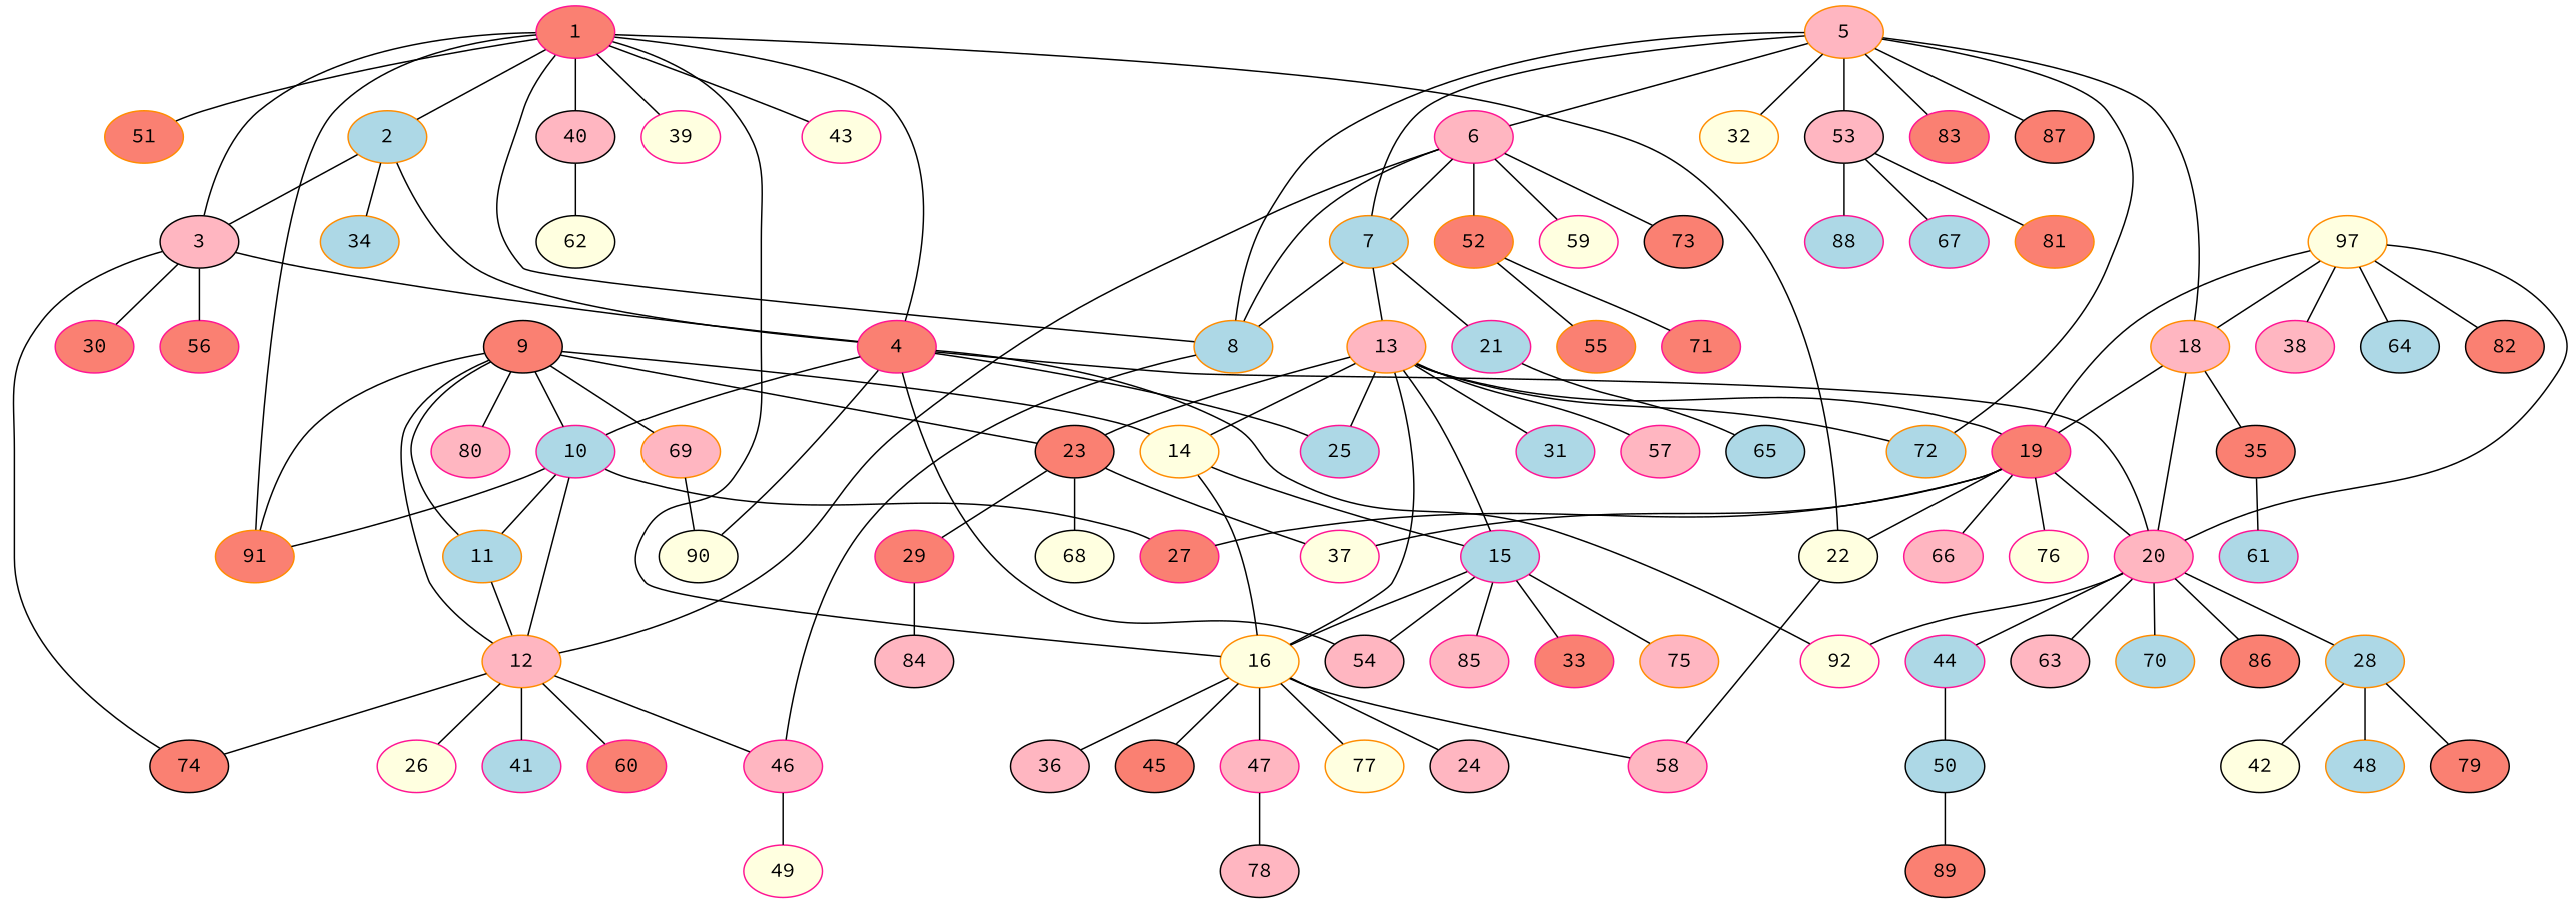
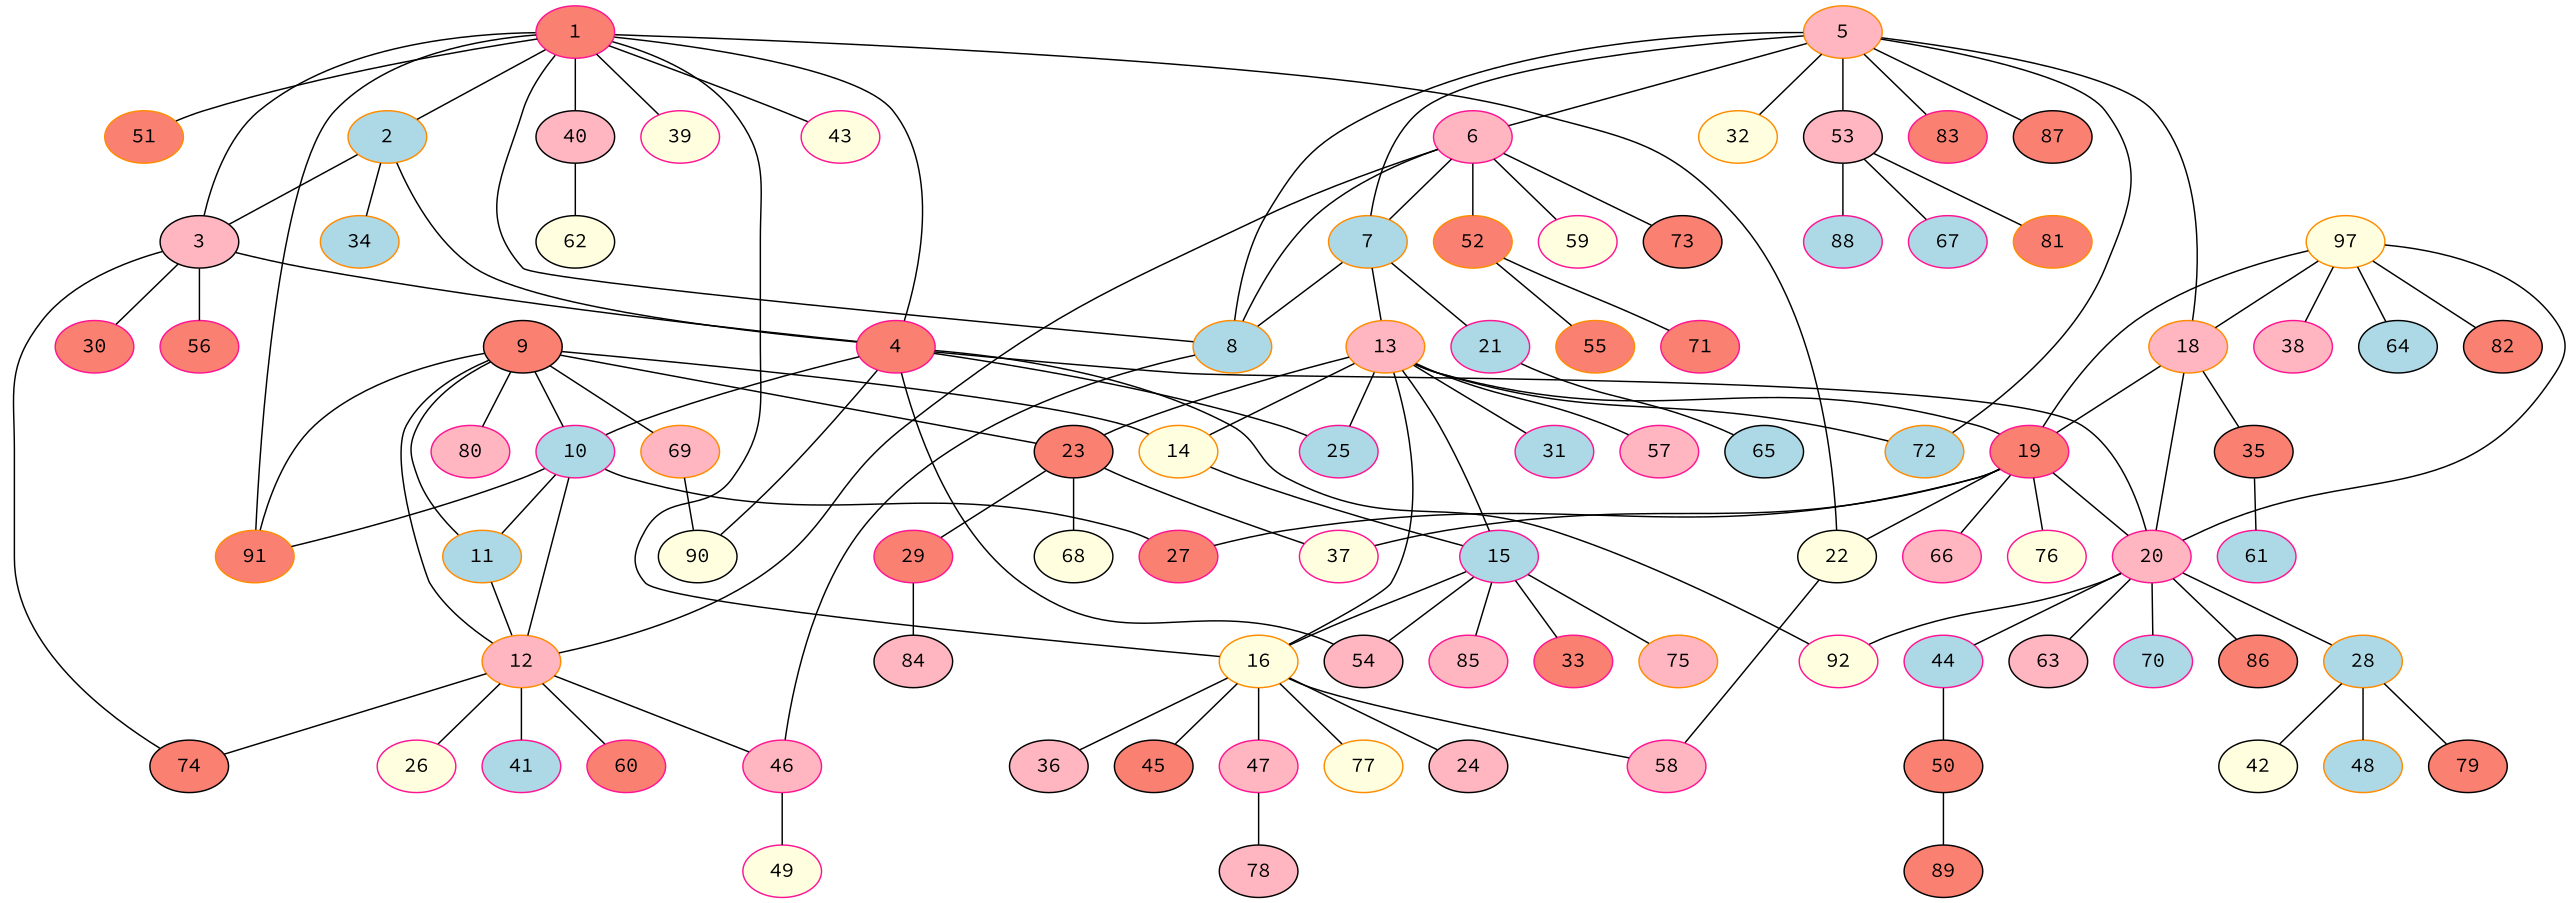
  graph {
    fontname="Source Code Pro"
    node [color=deeppink fillcolor=salmon fontname="Source Code Pro" style=filled]
    edge [fontname="Source Code Pro"]
    2 [color=darkorange fillcolor=lightblue]
    1
    3 [color=black fillcolor=lightpink]
    4
    8 [color=darkorange fillcolor=lightblue]
    16 [color=darkorange fillcolor=lightyellow]
    22 [color=black fillcolor=lightyellow]
    39 [fillcolor=lightyellow]
    40 [color=black fillcolor=lightpink]
    43 [fillcolor=lightyellow]
    51 [color=darkorange]
    91 [color=darkorange]
    34 [color=darkorange fillcolor=lightblue]
    30
    56
    74 [color=black]
    10 [fillcolor=lightblue]
    20 [fillcolor=lightpink]
    25 [fillcolor=lightblue]
    54 [color=black fillcolor=lightpink]
    90 [color=black fillcolor=lightyellow]
    92 [fillcolor=lightyellow]
    46 [fillcolor=lightpink]
    24 [color=black fillcolor=lightpink]
    36 [color=black fillcolor=lightpink]
    45 [color=black]
    47 [fillcolor=lightpink]
    58 [fillcolor=lightpink]
    77 [color=darkorange fillcolor=lightyellow]
    62 [color=black fillcolor=lightyellow]
    12 [color=darkorange fillcolor=lightpink]
    11 [color=darkorange fillcolor=lightblue]
    27
    28 [color=darkorange fillcolor=lightblue]
    44 [fillcolor=lightblue]
    63 [color=black fillcolor=lightpink]
-   70 [color=darkorange fillcolor=lightblue]
+   70 [fillcolor=lightblue]
    86 [color=black]
    5 [color=darkorange fillcolor=lightpink]
    6 [fillcolor=lightpink]
    7 [color=darkorange fillcolor=lightblue]
    18 [color=darkorange fillcolor=lightpink]
    32 [color=darkorange fillcolor=lightyellow]
    53 [color=black fillcolor=lightpink]
    72 [color=darkorange fillcolor=lightblue]
    83
    87 [color=black]
    52 [color=darkorange]
    59 [fillcolor=lightyellow]
    73 [color=black]
    13 [color=darkorange fillcolor=lightpink]
    21 [fillcolor=lightblue]
    19
    35 [color=black]
    67 [fillcolor=lightblue]
    81 [color=darkorange]
    88 [fillcolor=lightblue]
    26 [fillcolor=lightyellow]
    41 [fillcolor=lightblue]
    60
    55 [color=darkorange]
    71
    14 [color=darkorange fillcolor=lightyellow]
    23 [color=black]
    15 [fillcolor=lightblue]
    31 [fillcolor=lightblue]
    57 [fillcolor=lightpink]
    65 [color=black fillcolor=lightblue]
    49 [fillcolor=lightyellow]
    9 [color=black]
    69 [color=darkorange fillcolor=lightpink]
    80 [fillcolor=lightpink]
    37 [fillcolor=lightyellow]
    29
    68 [color=black fillcolor=lightyellow]
    33
    75 [color=darkorange fillcolor=lightpink]
    85 [fillcolor=lightpink]
    66 [fillcolor=lightpink]
    76 [fillcolor=lightyellow]
    78 [color=black fillcolor=lightpink]
    n82 [color=darkorange fillcolor=lightyellow label=97]
    38 [fillcolor=lightpink]
    64 [color=black fillcolor=lightblue]
    82 [color=black]
    61 [fillcolor=lightblue]
    42 [color=black fillcolor=lightyellow]
    48 [color=darkorange fillcolor=lightblue]
    79 [color=black]
-   50 [color=black fillcolor=lightblue]
+   50 [color=black]
    84 [color=black fillcolor=lightpink]
    89 [color=black]
    2 -- 3
    2 -- 4
    2 -- 34
    1 -- 2
    1 -- 3
    1 -- 4
    1 -- 8
    1 -- 16
    1 -- 22
    1 -- 39
    1 -- 40
    1 -- 43
    1 -- 51
    1 -- 91
    3 -- 4
    3 -- 30
    3 -- 56
    3 -- 74
    4 -- 10
    4 -- 20
    4 -- 25
    4 -- 54
    4 -- 90
    4 -- 92
    8 -- 46
    16 -- 24
    16 -- 36
    16 -- 45
    16 -- 47
    16 -- 58
    16 -- 77
    22 -- 58
    40 -- 62
    10 -- 91
    10 -- 12
    10 -- 11
    10 -- 27
    20 -- 92
    20 -- 28
    20 -- 44
    20 -- 63
    20 -- 70
    20 -- 86
    46 -- 49
    47 -- 78
    12 -- 74
    12 -- 46
    12 -- 26
    12 -- 41
    12 -- 60
    11 -- 12
    28 -- 42
    28 -- 48
    28 -- 79
    44 -- 50
    5 -- 8
    5 -- 6
    5 -- 7
    5 -- 18
    5 -- 32
    5 -- 53
    5 -- 72
    5 -- 83
    5 -- 87
    6 -- 8
    6 -- 12
    6 -- 7
    6 -- 52
    6 -- 59
    6 -- 73
    7 -- 8
    7 -- 13
    7 -- 21
    18 -- 20
    18 -- 19
    18 -- 35
    53 -- 67
    53 -- 81
    53 -- 88
    52 -- 55
    52 -- 71
    13 -- 16
    13 -- 25
    13 -- 72
    13 -- 19
    13 -- 14
    13 -- 23
    13 -- 15
    13 -- 31
    13 -- 57
    21 -- 65
    19 -- 22
    19 -- 20
    19 -- 27
    19 -- 37
    19 -- 66
    19 -- 76
    35 -- 61
-   14 -- 16
    14 -- 15
    23 -- 37
    23 -- 29
    23 -- 68
    15 -- 16
    15 -- 54
    15 -- 33
    15 -- 75
    15 -- 85
    9 -- 91
    9 -- 10
    9 -- 12
    9 -- 11
    9 -- 14
    9 -- 23
    9 -- 69
    9 -- 80
    69 -- 90
    29 -- 84
    n82 -- 20
    n82 -- 18
    n82 -- 19
    n82 -- 38
    n82 -- 64
    n82 -- 82
    50 -- 89
  }
